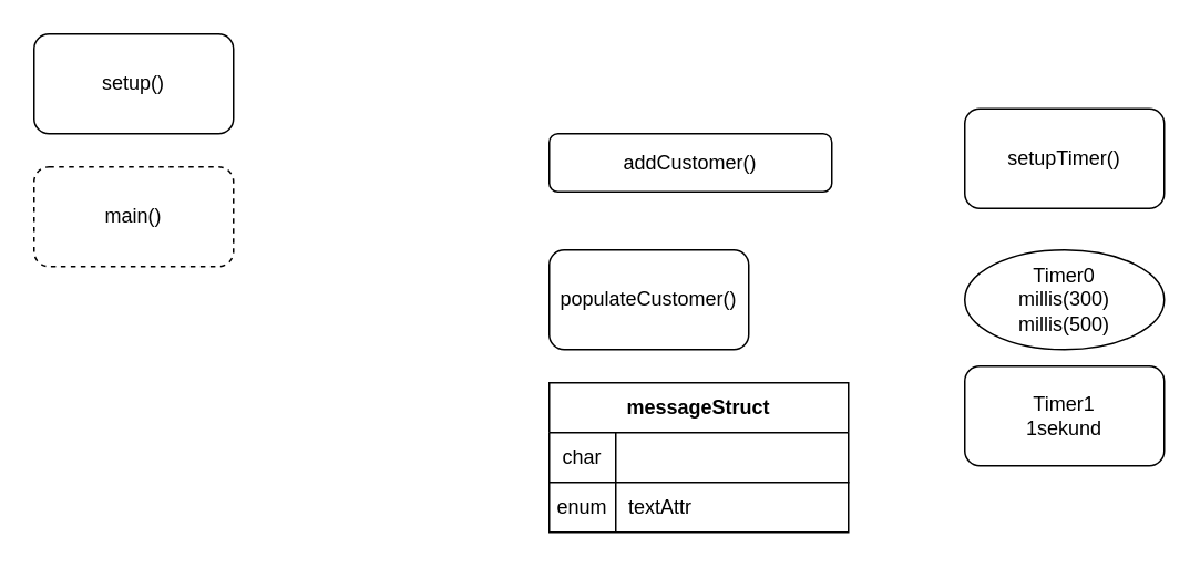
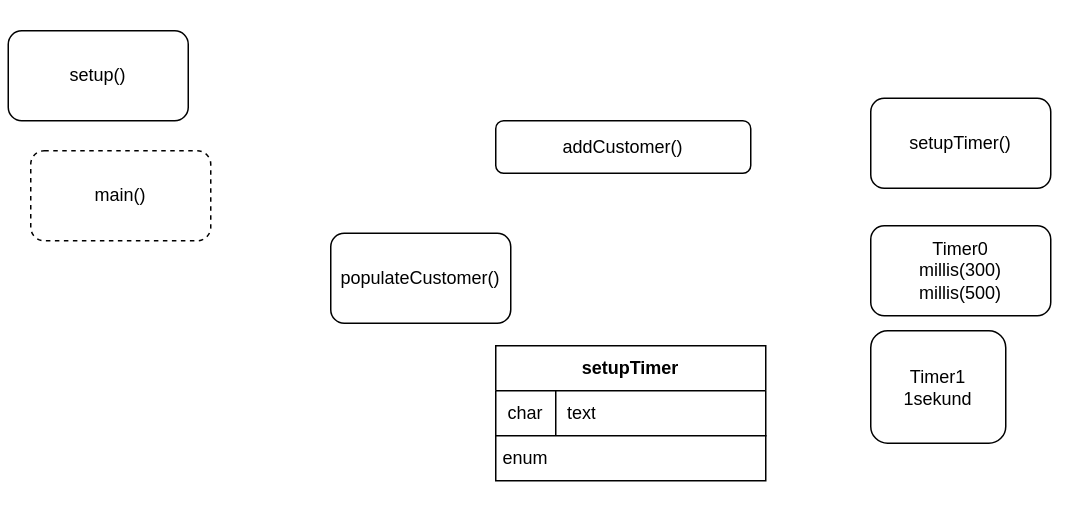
  <mxCell id="0" />
  <mxCell id="1" parent="0" />
  <mxCell id="2" value="setupTimer()" style="rounded=1;whiteSpace=wrap;html=1;" vertex="1" parent="1"><mxGeometry x="580" y="65" width="120" height="60" as="geometry" /></mxCell>
- <mxCell id="3" value="Timer0&lt;br&gt;millis(300)&lt;br&gt;millis(500)" style="ellipse;whiteSpace=wrap;html=1;" vertex="1" parent="1"><mxGeometry x="580" y="150" width="120" height="60" as="geometry" /></mxCell>
- <mxCell id="4" value="Timer1&lt;br&gt;1sekund" style="rounded=1;whiteSpace=wrap;html=1;" vertex="1" parent="1"><mxGeometry x="580" y="220" width="120" height="60" as="geometry" /></mxCell>
- <mxCell id="5" value="setup()" style="rounded=1;whiteSpace=wrap;html=1;" vertex="1" parent="1"><mxGeometry x="20" y="20" width="120" height="60" as="geometry" /></mxCell>
+ <mxCell id="3" value="Timer0&lt;br&gt;millis(300)&lt;br&gt;millis(500)" style="rounded=1;whiteSpace=wrap;html=1;" vertex="1" parent="1"><mxGeometry x="580" y="150" width="120" height="60" as="geometry" /></mxCell>
+ <mxCell id="4" value="Timer1&lt;br&gt;1sekund" style="rounded=1;whiteSpace=wrap;html=1;" vertex="1" parent="1"><mxGeometry x="580" y="220" width="90" height="75" as="geometry" /></mxCell>
+ <mxCell id="5" value="setup()" style="rounded=1;whiteSpace=wrap;html=1;" vertex="1" parent="1"><mxGeometry x="5" y="20" width="120" height="60" as="geometry" /></mxCell>
  <mxCell id="6" value="main()" style="rounded=1;whiteSpace=wrap;html=1;dashed=1;" vertex="1" parent="1"><mxGeometry x="20" y="100" width="120" height="60" as="geometry" /></mxCell>
  <mxCell id="7" value="addCustomer()" style="rounded=1;whiteSpace=wrap;html=1;" vertex="1" parent="1"><mxGeometry x="330" y="80" width="170" height="35" as="geometry" /></mxCell>
- <mxCell id="8" value="populateCustomer()" style="rounded=1;whiteSpace=wrap;html=1;" vertex="1" parent="1"><mxGeometry x="330" y="150" width="120" height="60" as="geometry" /></mxCell>
- <mxCell id="9" value="messageStruct" style="shape=table;html=1;whiteSpace=wrap;startSize=30;container=1;collapsible=0;childLayout=tableLayout;fixedRows=1;rowLines=0;fontStyle=1;align=center;" vertex="1" parent="1"><mxGeometry x="330" y="230" width="180" height="90" as="geometry" /></mxCell>
+ <mxCell id="8" value="populateCustomer()" style="rounded=1;whiteSpace=wrap;html=1;" vertex="1" parent="1"><mxGeometry x="220" y="155" width="120" height="60" as="geometry" /></mxCell>
+ <mxCell id="9" value="setupTimer" style="shape=table;html=1;whiteSpace=wrap;startSize=30;container=1;collapsible=0;childLayout=tableLayout;fixedRows=1;rowLines=0;fontStyle=1;align=center;" vertex="1" parent="1"><mxGeometry x="330" y="230" width="180" height="90" as="geometry" /></mxCell>
  <mxCell id="10" value="" style="shape=partialRectangle;html=1;whiteSpace=wrap;collapsible=0;dropTarget=0;pointerEvents=0;fillColor=none;top=0;left=0;bottom=1;right=0;points=[[0,0.5],[1,0.5]];portConstraint=eastwest;" vertex="1" parent="9"><mxGeometry y="30" width="180" height="30" as="geometry" /></mxCell>
  <mxCell id="11" value="char" style="shape=partialRectangle;html=1;whiteSpace=wrap;connectable=0;fillColor=none;top=0;left=0;bottom=0;right=0;overflow=hidden;" vertex="1" parent="10"><mxGeometry width="40" height="30" as="geometry" /></mxCell>
+ <mxCell id="12" value="text" style="shape=partialRectangle;html=1;whiteSpace=wrap;connectable=0;fillColor=none;top=0;left=0;bottom=0;right=0;align=left;spacingLeft=6;overflow=hidden;" vertex="1" parent="10"><mxGeometry x="40" width="140" height="30" as="geometry" /></mxCell>
  <mxCell id="13" value="" style="shape=partialRectangle;html=1;whiteSpace=wrap;collapsible=0;dropTarget=0;pointerEvents=0;fillColor=none;top=0;left=0;bottom=0;right=0;points=[[0,0.5],[1,0.5]];portConstraint=eastwest;" vertex="1" parent="9"><mxGeometry y="60" width="180" height="30" as="geometry" /></mxCell>
  <mxCell id="14" value="enum" style="shape=partialRectangle;html=1;whiteSpace=wrap;connectable=0;fillColor=none;top=0;left=0;bottom=0;right=0;overflow=hidden;" vertex="1" parent="13"><mxGeometry width="40" height="30" as="geometry" /></mxCell>
- <mxCell id="15" value="textAttr" style="shape=partialRectangle;html=1;whiteSpace=wrap;connectable=0;fillColor=none;top=0;left=0;bottom=0;right=0;align=left;spacingLeft=6;overflow=hidden;" vertex="1" parent="13"><mxGeometry x="40" width="140" height="30" as="geometry" /></mxCell>
